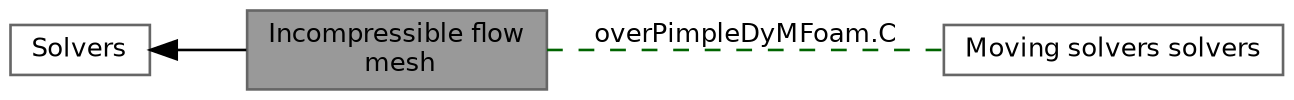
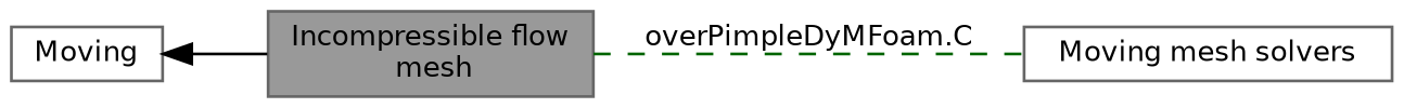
  digraph {
    rankdir=LR
    node [color=grey40 fillcolor=white fontname=Helvetica fontsize=10 shape=box style=filled]
    edge [fontname=Helvetica fontsize=10 labelfontname=Helvetica labelfontsize=10 shape=plaintext]
    n1 [color=gray40 fillcolor=grey60 fontcolor=black height=0.2 label="Incompressible flow\l mesh" width=0.4]
-   n2 [height=0.2 label="Moving solvers solvers" width=0.4]
-   n3 [height=0.2 label=Solvers width=0.4]
+   n2 [height=0.2 label="Moving mesh solvers" width=0.4]
+   n3 [height=0.2 label=Moving width=0.4]
    n1 -> n2 [color=darkgreen dir=none label="overPimpleDyMFoam.C" style=dashed]
    n3 -> n1 [dir=back style=solid]
  }
